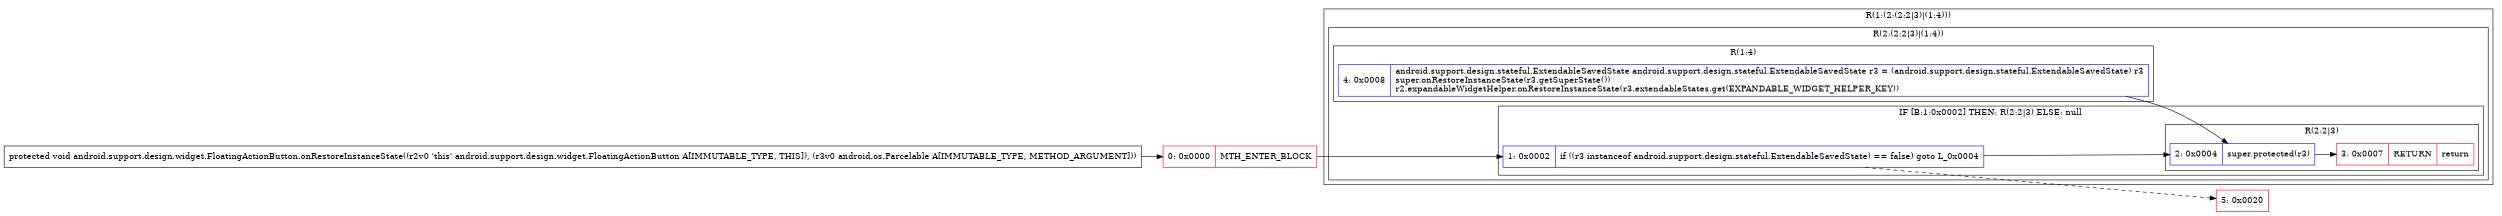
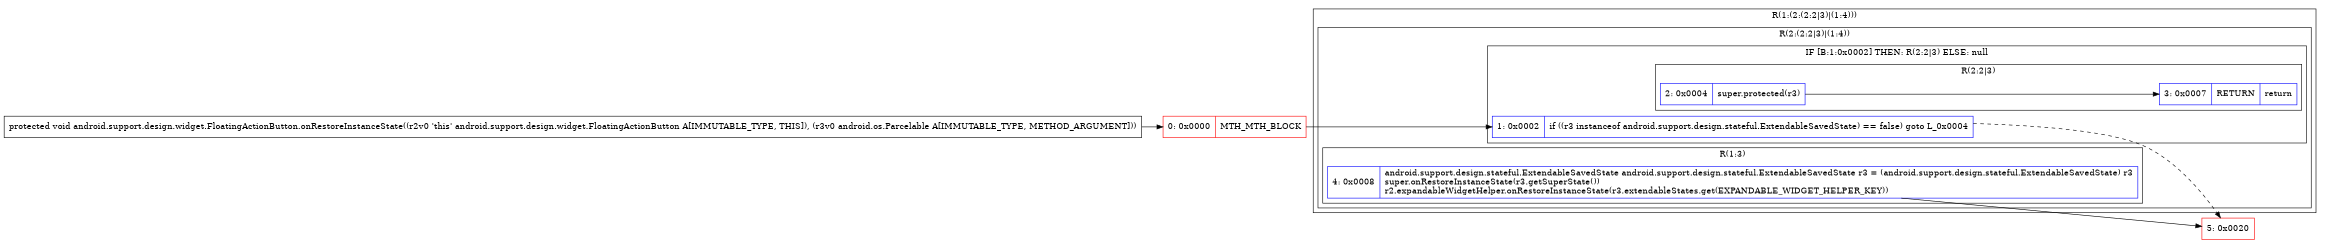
  digraph {
    rankdir=LR
    node [color=blue shape=record]
    n1 [label="{2\:\ 0x0004|super.protected(r3)\l}"]
-   n2 [color=red label="{3\:\ 0x0007|RETURN\l|return\l}"]
+   n2 [label="{3\:\ 0x0007|RETURN\l|return\l}"]
    n3 [label="{1\:\ 0x0002|if ((r3 instanceof android.support.design.stateful.ExtendableSavedState) == false) goto L_0x0004\l}"]
    n4 [label="{4\:\ 0x0008|android.support.design.stateful.ExtendableSavedState android.support.design.stateful.ExtendableSavedState r3 = (android.support.design.stateful.ExtendableSavedState) r3\lsuper.onRestoreInstanceState(r3.getSuperState())\lr2.expandableWidgetHelper.onRestoreInstanceState(r3.extendableStates.get(EXPANDABLE_WIDGET_HELPER_KEY))\l}"]
    n5 [color=red label="{5\:\ 0x0020}"]
-   n6 [color=red label="{0\:\ 0x0000|MTH_ENTER_BLOCK\l}"]
+   n6 [color=red label="{0\:\ 0x0000|MTH_MTH_BLOCK\l}"]
    n7 [label="{protected void android.support.design.widget.FloatingActionButton.onRestoreInstanceState((r2v0 'this' android.support.design.widget.FloatingActionButton A[IMMUTABLE_TYPE, THIS]), (r3v0 android.os.Parcelable A[IMMUTABLE_TYPE, METHOD_ARGUMENT])) }" color=""]
    subgraph cluster_1 {
      label="R(1:(2:(2:2|3)|(1:4)))"
      subgraph cluster_2 {
        label="R(2:(2:2|3)|(1:4))"
        subgraph cluster_3 {
          label="IF [B:1:0x0002] THEN: R(2:2|3) ELSE: null"
          n3
          subgraph cluster_4 {
            label="R(2:2|3)"
            n1
            n2
          }
        }
        subgraph cluster_5 {
-         label="R(1:4)"
+         label="R(1:3)"
          n4
        }
      }
    }
    n1 -> n2
-   n3 -> n1
    n3 -> n5 [style=dashed]
-   n4 -> n1
+   n4 -> n5
    n6 -> n3
    n7 -> n6
  }
